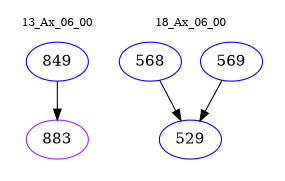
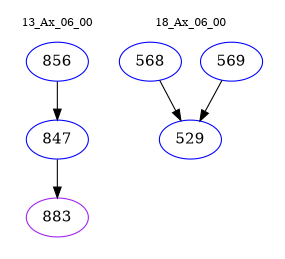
  digraph {
    node [color=blue]
    edge [color=black]
-   n2 [label=849]
+   n1 [label=856]
+   n2 [label=847]
    n3 [color=purple label=883]
    n4 [label=569]
    n5 [label=529]
    n6 [label=568]
    subgraph cluster_1 {
      color=white
      fontsize=10
      label="13_Ax_06_00"
+     n1
      n2
      n3
    }
    subgraph cluster_2 {
      color=white
      fontsize=10
      label="18_Ax_06_00"
      n4
      n5
      n6
    }
+   n1 -> n2
    n2 -> n3
    n4 -> n5
    n6 -> n5
  }
